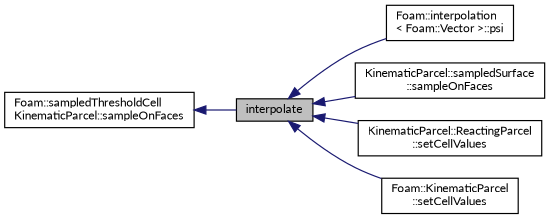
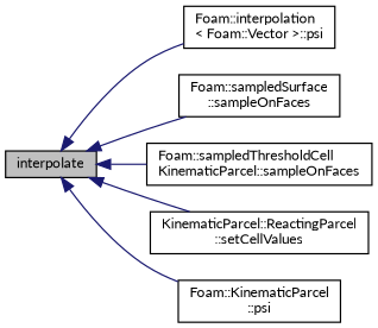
  digraph {
    fontname=Lato
    rankdir=LR
    node [color=black fontname=Lato fontsize=10 shape=record]
    edge [color=midnightblue dir=back fontname=Lato fontsize=10 labelfontname=Helvetica labelfontsize=10 style=solid]
    n1 [fillcolor=grey75 fontcolor=black height=0.2 label=interpolate style=filled width=0.4]
    n2 [height=0.2 label="Foam::interpolation\l\< Foam::Vector \>::psi" width=0.4]
-   n3 [height=0.2 label="KinematicParcel::sampledSurface\l::sampleOnFaces" width=0.4]
+   n3 [height=0.2 label="Foam::sampledSurface\l::sampleOnFaces" width=0.4]
    n4 [height=0.2 label="Foam::sampledThresholdCell\lKinematicParcel::sampleOnFaces" width=0.4]
    n5 [height=0.2 label="KinematicParcel::ReactingParcel\l::setCellValues" width=0.4]
-   n6 [height=0.2 label="Foam::KinematicParcel\l::setCellValues" width=0.4]
+   n6 [height=0.2 label="Foam::KinematicParcel\l::psi" width=0.4]
    n1 -> n2
    n1 -> n3
-   n4 -> n1
+   n1 -> n4
    n1 -> n5
    n1 -> n6
  }
